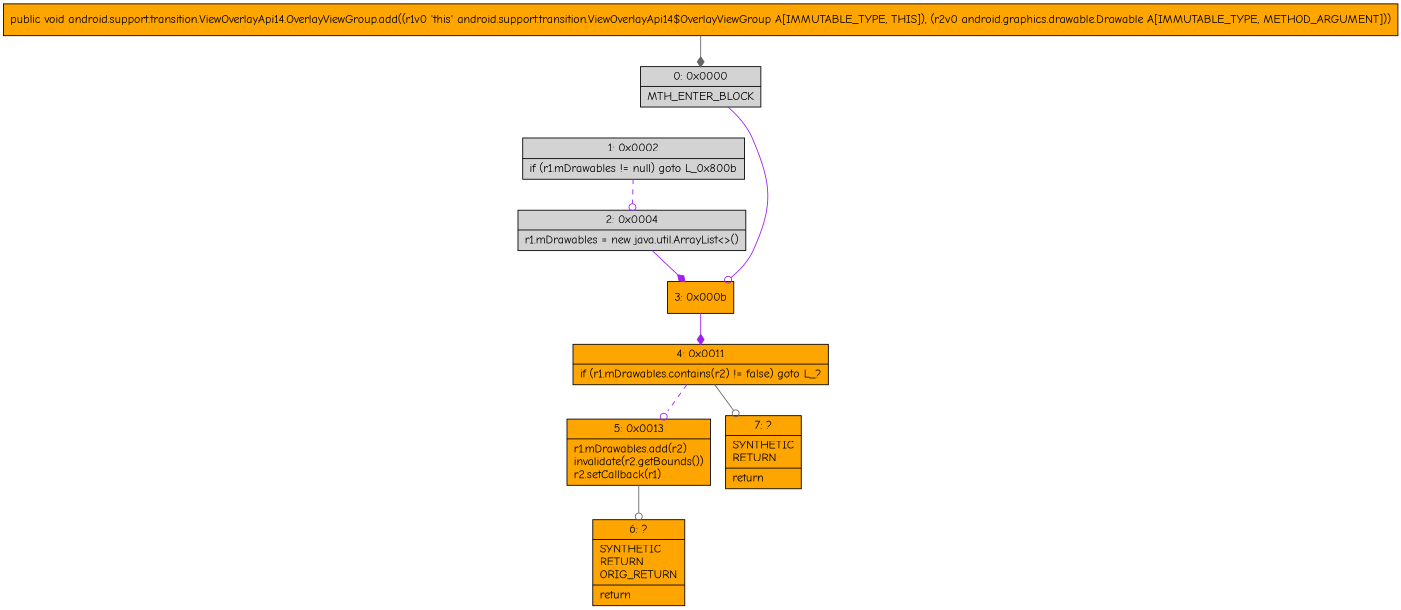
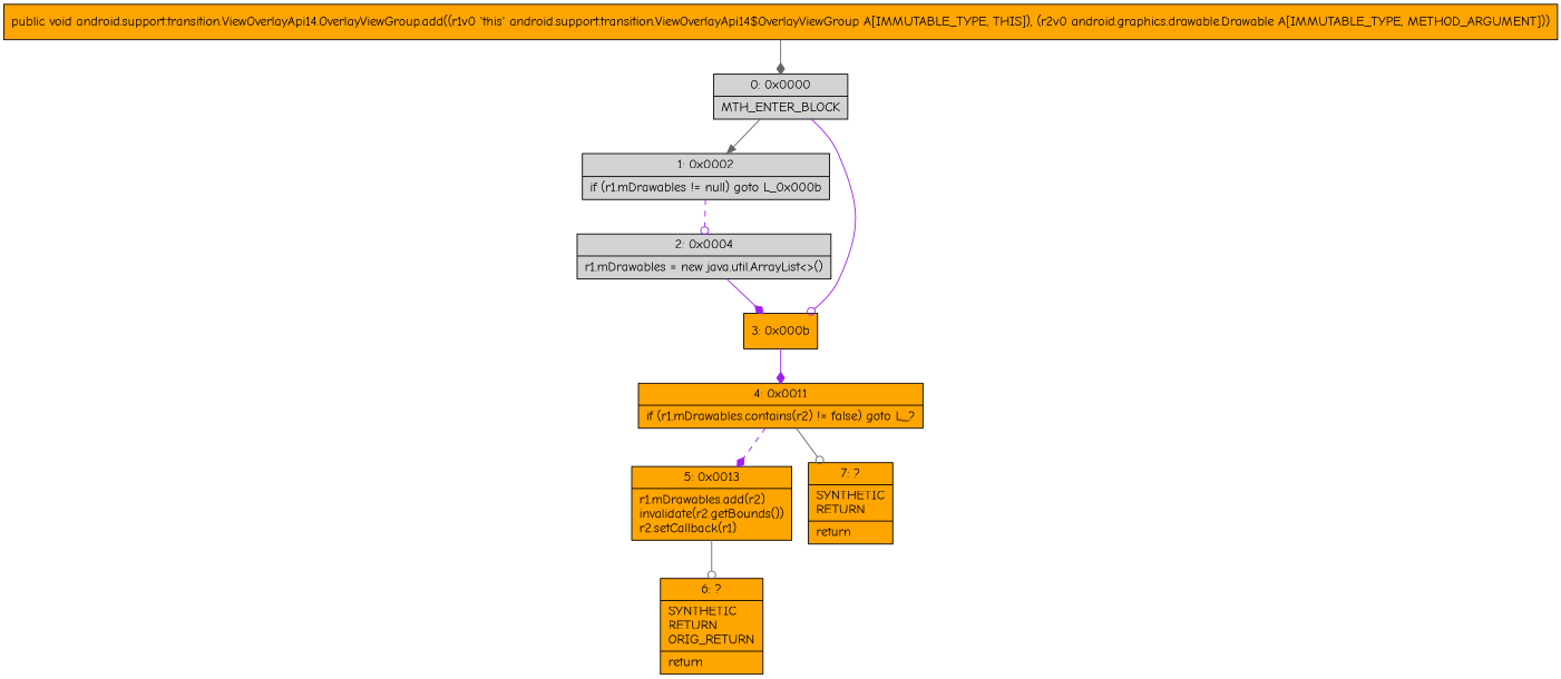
  digraph {
    fontname="Comic Neue"
    node [fillcolor=orange fontname="Comic Neue" shape=record style=filled]
    edge [arrowhead=odot color=purple fontname="Comic Neue"]
    n1 [fillcolor=lightgrey label="{0\:\ 0x0000|MTH_ENTER_BLOCK\l}"]
-   n2 [fillcolor=lightgrey label="{1\:\ 0x0002|if (r1.mDrawables != null) goto L_0x800b\l}"]
+   n2 [fillcolor=lightgrey label="{1\:\ 0x0002|if (r1.mDrawables != null) goto L_0x000b\l}"]
    n3 [label="{3\:\ 0x000b}"]
    n4 [fillcolor=lightgrey label="{2\:\ 0x0004|r1.mDrawables = new java.util.ArrayList\<\>()\l}"]
    n5 [label="{4\:\ 0x0011|if (r1.mDrawables.contains(r2) != false) goto L_?\l}"]
    n6 [label="{5\:\ 0x0013|r1.mDrawables.add(r2)\linvalidate(r2.getBounds())\lr2.setCallback(r1)\l}"]
    n7 [label="{7\:\ ?|SYNTHETIC\lRETURN\l|return\l}"]
    n8 [label="{6\:\ ?|SYNTHETIC\lRETURN\lORIG_RETURN\l|return\l}"]
    n9 [label="{public void android.support.transition.ViewOverlayApi14.OverlayViewGroup.add((r1v0 'this' android.support.transition.ViewOverlayApi14$OverlayViewGroup A[IMMUTABLE_TYPE, THIS]), (r2v0 android.graphics.drawable.Drawable A[IMMUTABLE_TYPE, METHOD_ARGUMENT])) }"]
+   n1 -> n2 [arrowhead=normal color=gray40]
    n1 -> n3
    n2 -> n4 [style=dashed]
    n3 -> n5 [arrowhead=diamond]
    n4 -> n3 [arrowhead=diamond]
-   n5 -> n6 [style=dashed]
+   n5 -> n6 [arrowhead=diamond style=dashed]
    n5 -> n7 [color=gray40]
    n6 -> n8 [color=gray40]
    n9 -> n1 [arrowhead=diamond color=gray40]
  }
